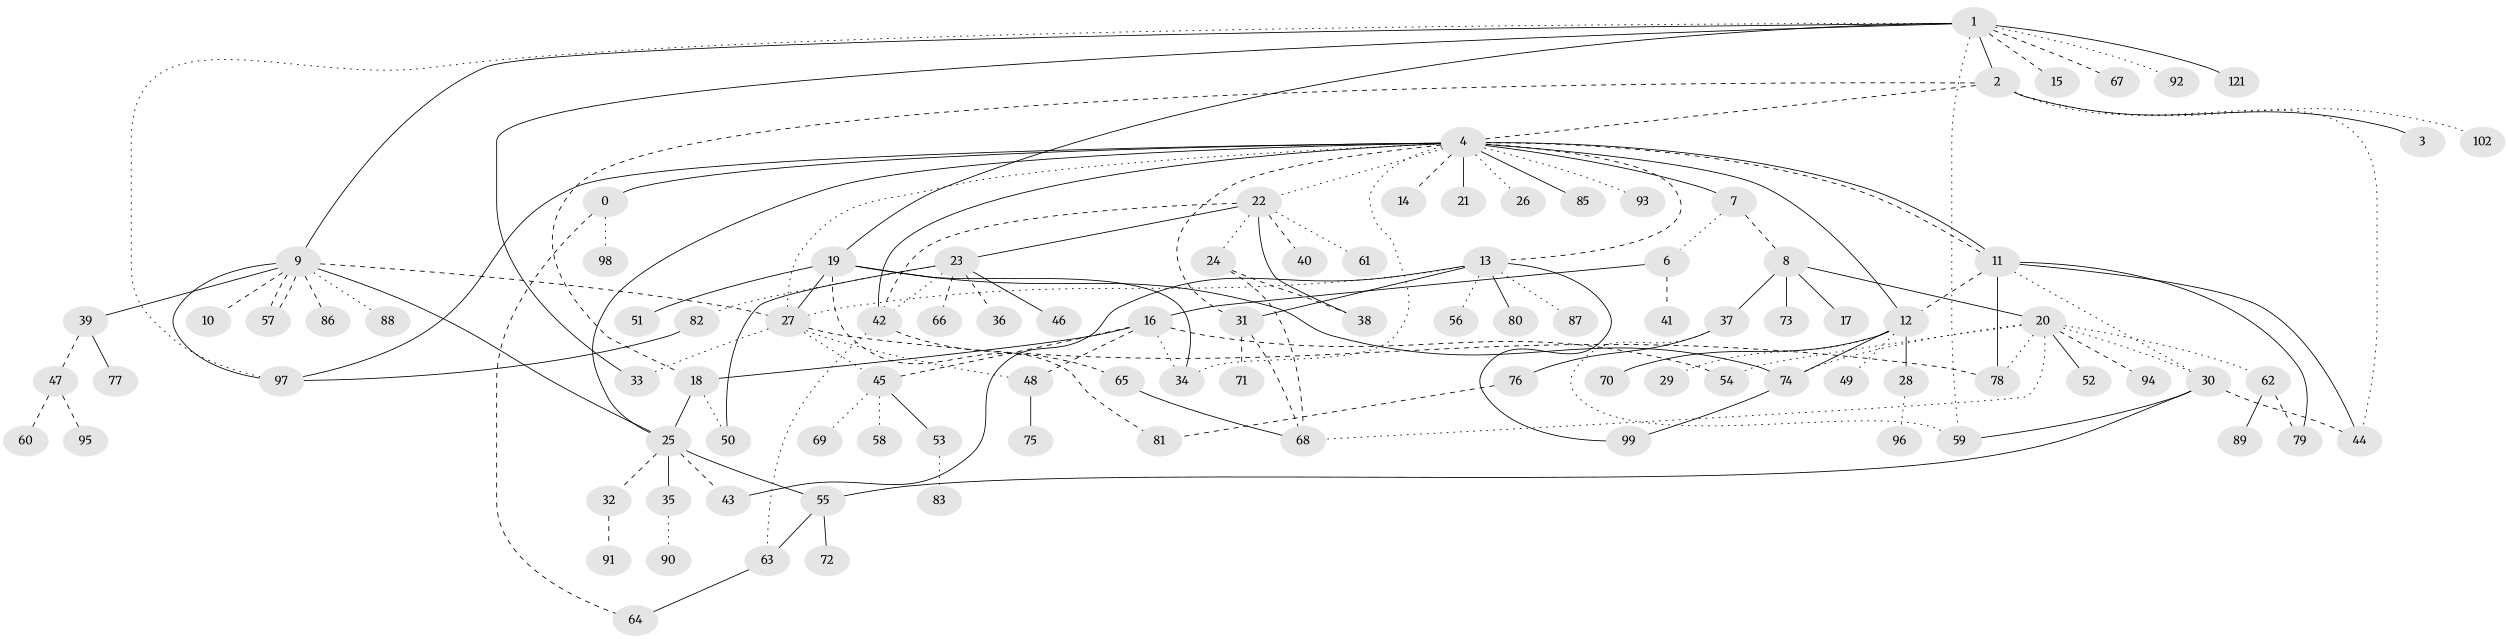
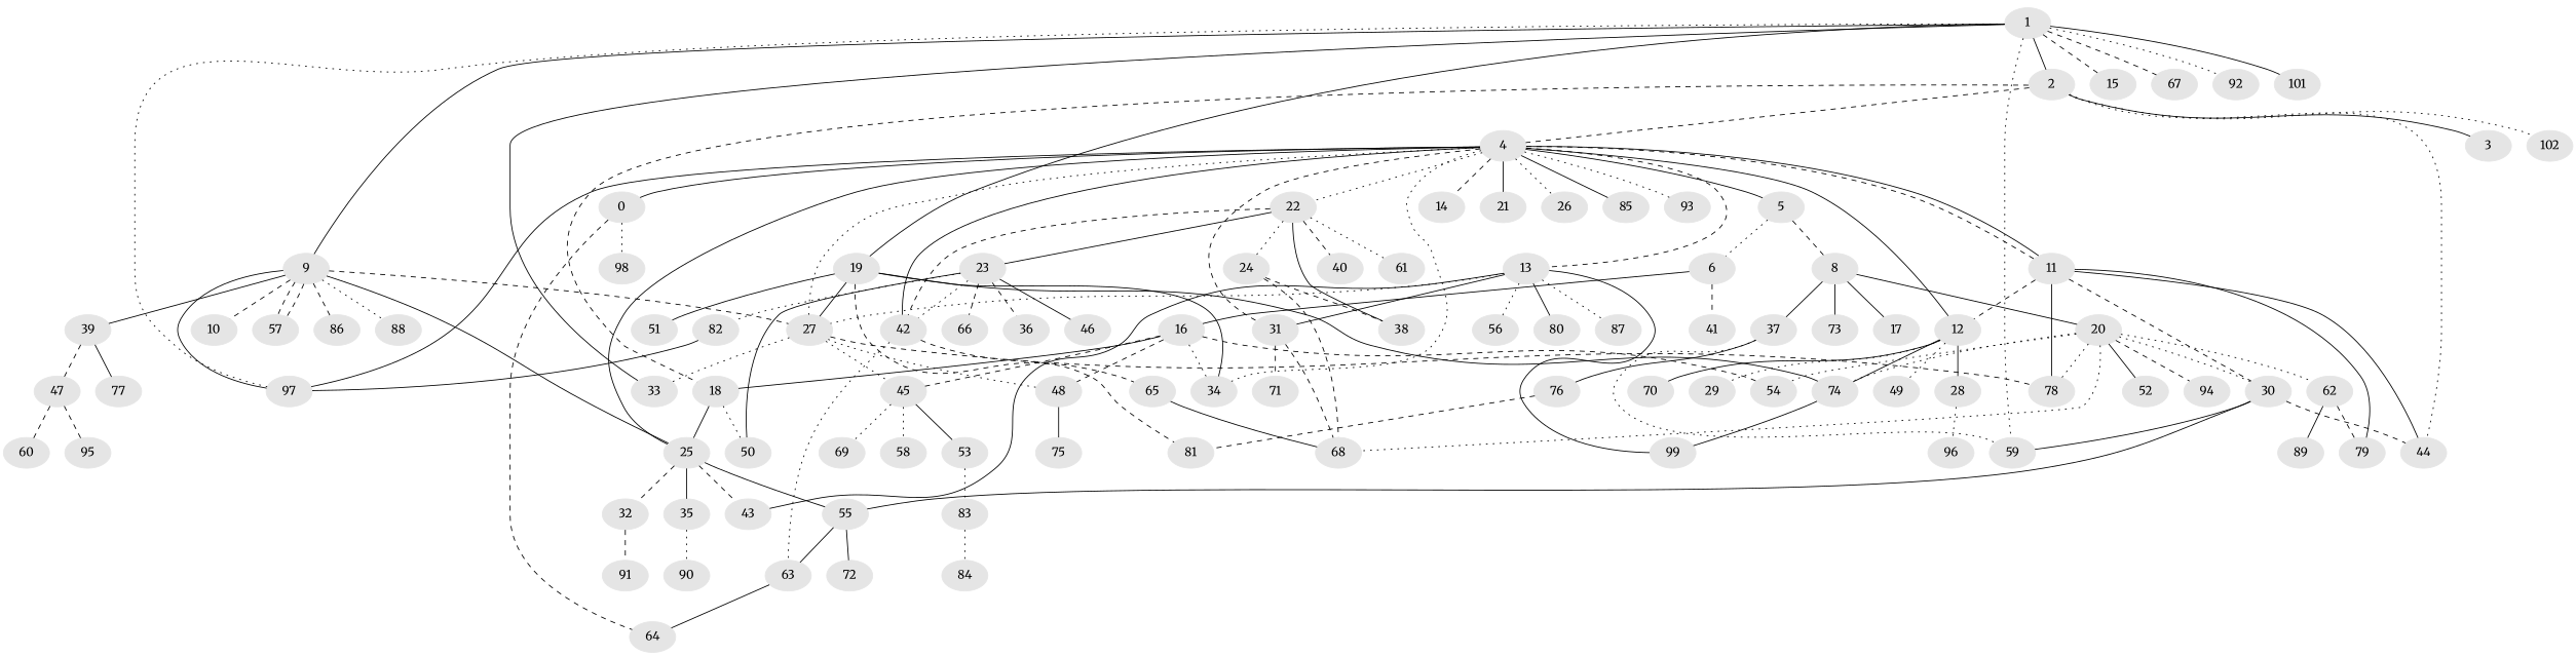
  graph {
    fontname=Merriweather
    node [color=gray90 fontname=Merriweather style=filled]
    edge [fontname=Merriweather style=solid]
    1
    2
    9
    15
    19
    33
    59
    67
    92
    97
-   101 [label=121]
+   101
    4
    3
    18
    44
    n16 [label=102]
-   5 [label=7]
+   5
    n18 [label=0]
    11
    12
    13
    14
    21
    22
    25
    26
    27
    31
    34
    42
    85
    93
    10
    39
    57
    86
    88
    74
    51
    81
    50
    6
    8
    64
    98
    30
    78
    79
    28
    29
    49
    70
    43
    56
    80
    87
    99
    23
    24
    40
    61
    38
    32
    35
    55
    45
    48
    68
    71
    63
    65
    16
    41
    17
    20
    37
    73
    54
    52
    62
    94
    76
    47
    77
    96
    53
    58
    69
    75
    89
    36
    46
    66
    82
    91
    90
    72
    60
    95
    83
+   84
    1 -- 2
    1 -- 9
    1 -- 15 [style=dashed]
    1 -- 19
    1 -- 33
    1 -- 59 [style=dotted]
    1 -- 67 [style=dashed]
    1 -- 92 [style=dotted]
    1 -- 97 [style=dotted]
    1 -- 101
    2 -- 4 [style=dashed]
    2 -- 3
    2 -- 18 [style=dashed]
    2 -- 44 [style=dotted]
    2 -- n16 [style=dotted]
    9 -- 97
    9 -- 25
    9 -- 27 [style=dashed]
    9 -- 10 [style=dashed]
    9 -- 39
    9 -- 57 [style=dashed]
    9 -- 57 [style=dashed]
    9 -- 86 [style=dashed]
    9 -- 88 [style=dotted]
    19 -- 27
    19 -- 34
    19 -- 74
    19 -- 51
    19 -- 81 [style=dashed]
    4 -- 97
    4 -- 5
    4 -- n18
    4 -- 11 [style=dashed]
    4 -- 11
    4 -- 12
    4 -- 13 [style=dashed]
    4 -- 14 [style=dashed]
    4 -- 21
    4 -- 22 [style=dotted]
    4 -- 25
    4 -- 26 [style=dotted]
    4 -- 27 [style=dotted]
    4 -- 31 [style=dashed]
    4 -- 34 [style=dotted]
    4 -- 42
    4 -- 85
    4 -- 93 [style=dotted]
    18 -- 25
    18 -- 50 [style=dotted]
    5 -- 6 [style=dotted]
    5 -- 8 [style=dashed]
    n18 -- 64 [style=dashed]
    n18 -- 98 [style=dotted]
    11 -- 44
    11 -- 12 [style=dashed]
-   11 -- 30 [style=dotted]
+   11 -- 30 [style=dashed]
    11 -- 78
    11 -- 79
    12 -- 74
    12 -- 28
    12 -- 29 [style=dotted]
    12 -- 49 [style=dotted]
    12 -- 70
    13 -- 27 [style=dotted]
    13 -- 31
    13 -- 43
    13 -- 56 [style=dotted]
    13 -- 80
    13 -- 87 [style=dotted]
    13 -- 99
    22 -- 42 [style=dashed]
    22 -- 23
    22 -- 24 [style=dotted]
    22 -- 40 [style=dashed]
    22 -- 61 [style=dotted]
    22 -- 38
    25 -- 43 [style=dashed]
    25 -- 32 [style=dashed]
    25 -- 35
    25 -- 55
    27 -- 33 [style=dotted]
    27 -- 78 [style=dashed]
    27 -- 45 [style=dotted]
    27 -- 48 [style=dotted]
    31 -- 68 [style=dashed]
    31 -- 71 [style=dashed]
    42 -- 63 [style=dotted]
    42 -- 65 [style=dashed]
    39 -- 47 [style=dashed]
    39 -- 77
    74 -- 99
    6 -- 16
    6 -- 41 [style=dashed]
    8 -- 17
    8 -- 20
    8 -- 37
    8 -- 73
    30 -- 59
    30 -- 44 [style=dashed]
    30 -- 55
    28 -- 96 [style=dotted]
    23 -- 42 [style=dotted]
    23 -- 50
    23 -- 36 [style=dashed]
    23 -- 46
    23 -- 66 [style=dashed]
    23 -- 82 [style=dotted]
    24 -- 38 [style=dashed]
    24 -- 68 [style=dashed]
    32 -- 91 [style=dashed]
    35 -- 90 [style=dotted]
    55 -- 63
    55 -- 72
    45 -- 53
    45 -- 58 [style=dotted]
    45 -- 69 [style=dotted]
    48 -- 75
    63 -- 64
    65 -- 68
    16 -- 18
    16 -- 34 [style=dotted]
    16 -- 45 [style=dashed]
    16 -- 48 [style=dashed]
    16 -- 54 [style=dashed]
    20 -- 74 [style=dotted]
    20 -- 30 [style=dotted]
    20 -- 78 [style=dotted]
    20 -- 68 [style=dotted]
    20 -- 54 [style=dotted]
    20 -- 52
    20 -- 62 [style=dotted]
    20 -- 94 [style=dashed]
    37 -- 59 [style=dotted]
    37 -- 76
    62 -- 79 [style=dashed]
    62 -- 89
    76 -- 81 [style=dashed]
    47 -- 60 [style=dashed]
    47 -- 95 [style=dashed]
    53 -- 83 [style=dotted]
    82 -- 97
+   83 -- 84 [style=dotted]
  }
